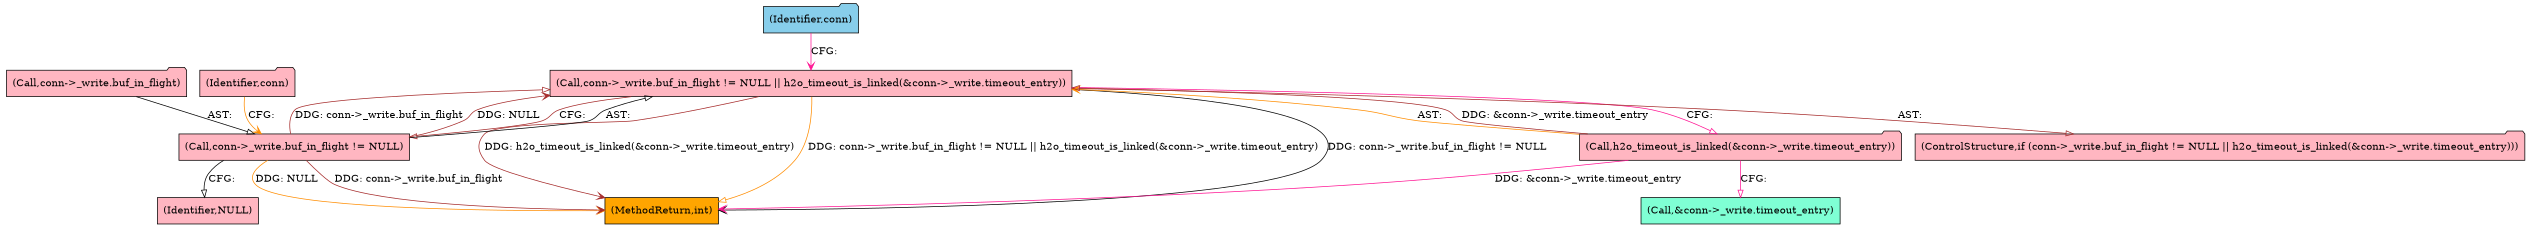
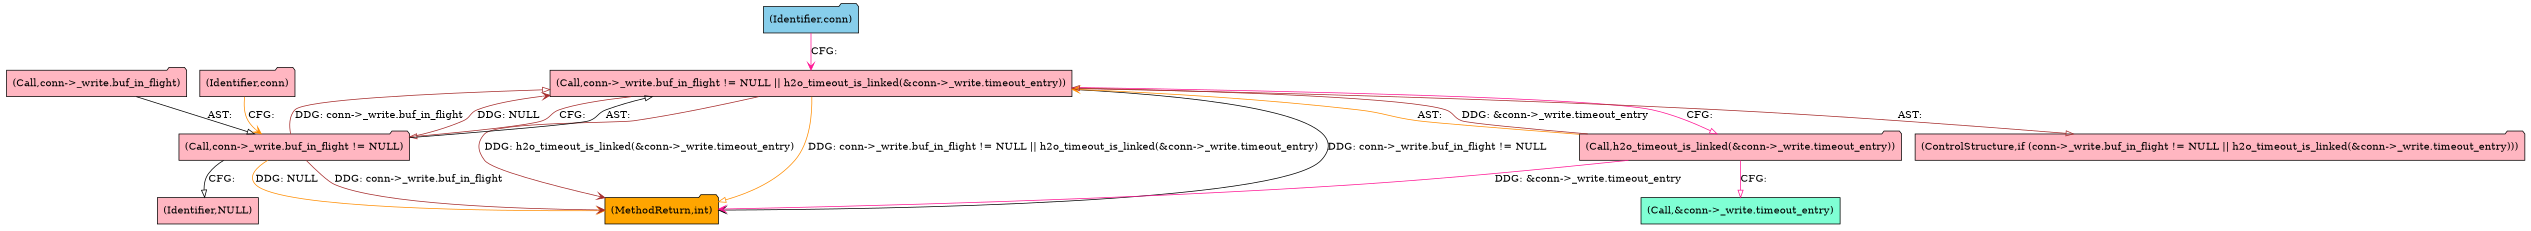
  digraph {
    node [fillcolor=lightpink shape=folder style=filled]
    edge [arrowhead=onormal color=brown]
    n1 [label="(Call,conn->_write.buf_in_flight != NULL || h2o_timeout_is_linked(&conn->_write.timeout_entry))" shape=box]
-   n2 [label="(Call,conn->_write.buf_in_flight != NULL)" shape=box]
+   n2 [label="(Call,conn->_write.buf_in_flight != NULL)"]
    n3 [label="(Call,h2o_timeout_is_linked(&conn->_write.timeout_entry))"]
-   n4 [fillcolor=orange label="(MethodReturn,int)" shape=box]
+   n4 [fillcolor=orange label="(MethodReturn,int)"]
    n5 [label="(ControlStructure,if (conn->_write.buf_in_flight != NULL || h2o_timeout_is_linked(&conn->_write.timeout_entry)))"]
    n6 [label="(Identifier,NULL)" shape=box]
    n7 [fillcolor=aquamarine label="(Call,&conn->_write.timeout_entry)" shape=box]
    n8 [label="(Call,conn->_write.buf_in_flight)"]
    n9 [label="(Identifier,conn)"]
    n10 [fillcolor=skyblue label="(Identifier,conn)"]
    n1 -> n2 [label="CFG: "]
    n1 -> n3 [color=deeppink label="CFG: "]
    n1 -> n4 [arrowhead=vee label="DDG: h2o_timeout_is_linked(&conn->_write.timeout_entry)"]
    n1 -> n4 [color=darkorange label="DDG: conn->_write.buf_in_flight != NULL || h2o_timeout_is_linked(&conn->_write.timeout_entry)"]
    n1 -> n4 [arrowhead=vee color=black label="DDG: conn->_write.buf_in_flight != NULL"]
    n1 -> n5 [label="AST: "]
    n2 -> n1 [color=black label="AST: "]
    n2 -> n1 [label="DDG: conn->_write.buf_in_flight"]
    n2 -> n1 [arrowhead=vee label="DDG: NULL"]
    n2 -> n4 [arrowhead=vee color=darkorange label="DDG: NULL"]
    n2 -> n4 [arrowhead=vee label="DDG: conn->_write.buf_in_flight"]
    n2 -> n6 [color=black label="CFG: "]
    n3 -> n1 [arrowhead=vee color=darkorange label="AST: "]
    n3 -> n1 [label="DDG: &conn->_write.timeout_entry"]
    n3 -> n4 [arrowhead=vee color=deeppink label="DDG: &conn->_write.timeout_entry"]
    n3 -> n7 [color=deeppink label="CFG: "]
    n8 -> n2 [color=black label="AST: "]
    n9 -> n2 [arrowhead=vee color=darkorange label="CFG: "]
    n10 -> n1 [arrowhead=vee color=deeppink label="CFG: "]
  }
